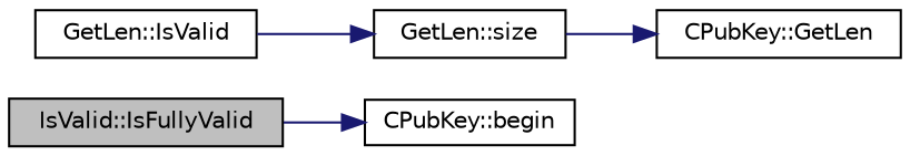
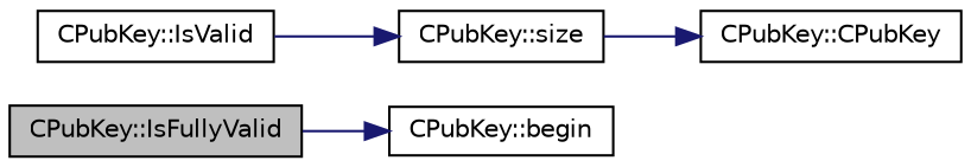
  digraph {
    rankdir=LR
    node [color=black fillcolor=white fontname=Helvetica fontsize=10 shape=record style=filled]
    edge [color=midnightblue fontname=Helvetica fontsize=10 labelfontname=Helvetica labelfontsize=10 style=solid]
-   n1 [fillcolor=grey75 fontcolor=black height=0.2 label="IsValid::IsFullyValid" width=0.4]
+   n1 [fillcolor=grey75 fontcolor=black height=0.2 label="CPubKey::IsFullyValid" width=0.4]
    n2 [height=0.2 label="CPubKey::begin" width=0.4]
-   n3 [height=0.2 label="GetLen::IsValid" width=0.4]
-   n4 [height=0.2 label="GetLen::size" width=0.4]
-   n5 [height=0.2 label="CPubKey::GetLen" width=0.4]
+   n3 [height=0.2 label="CPubKey::IsValid" width=0.4]
+   n4 [height=0.2 label="CPubKey::size" width=0.4]
+   n5 [height=0.2 label="CPubKey::CPubKey" width=0.4]
    n1 -> n2
    n3 -> n4
    n4 -> n5
  }
